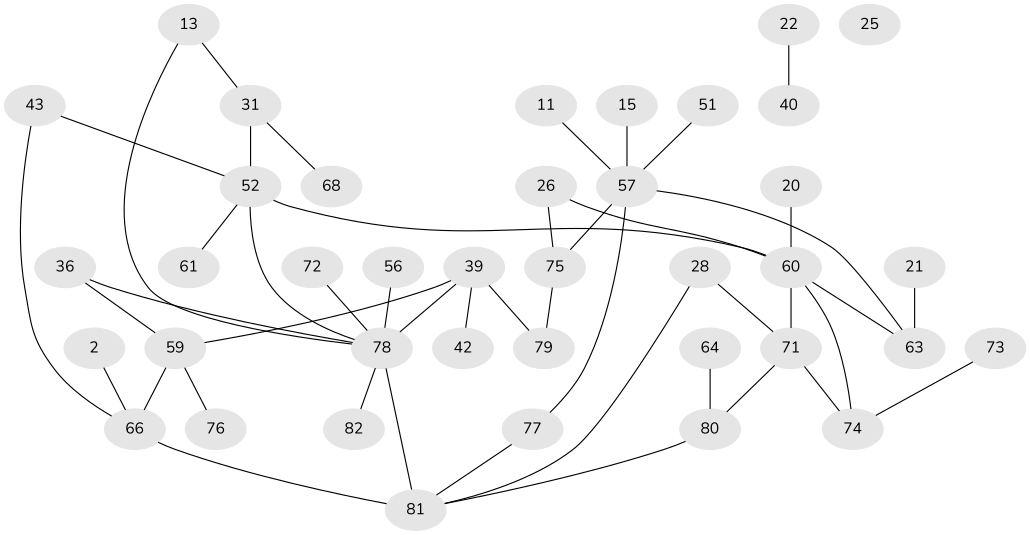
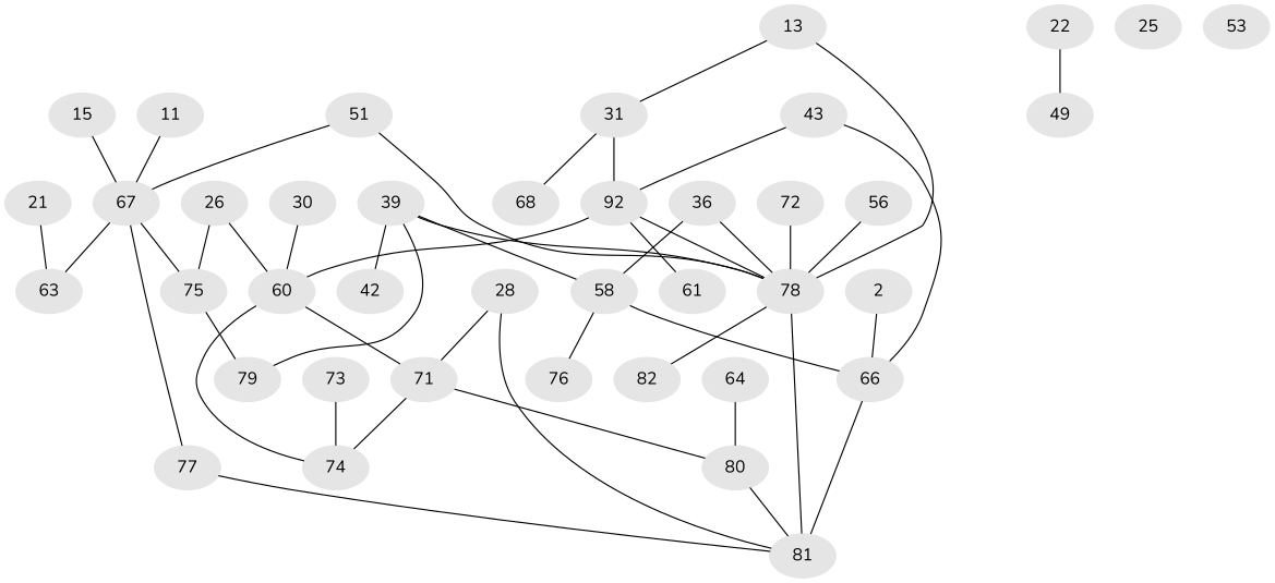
  graph {
    fontname=Nunito
    node [color=gray90 fontname=Nunito style=filled]
    edge [fontname=Nunito]
    66 [super="+41"]
    81 [super="+54+32+65"]
    2
-   57 [super="+33+46+6"]
+   57 [super="+33+46+6" label=67]
    63 [super="+38"]
    75 [super="+70"]
    77 [super="+17"]
    11
    31 [super="+4"]
-   52 [super="+18"]
+   52 [super="+18" label=92]
    68
    13
    78 [super="+62+15"]
    82
    n15 [label=15]
    60 [super="+12+45+47+59+50"]
    71 [super="+67+69"]
    74 [super="+36"]
-   20
+   20 [label=30]
    21
    22
-   40
+   40 [label=49]
    25
    26
    79
    80 [super="+7"]
    28
    42 [super="+30+34"]
    61
-   58 [super="+37+48" label=59]
+   58 [super="+37+48"]
    76
    n32 [label=36]
    39
    43 [super="+10"]
    72
    51
+   53
    56 [super="+19"]
    64
    73
    66 -- 81
    2 -- 66
    57 -- 63
    57 -- 75 [weight=2]
    57 -- 77
    75 -- 79
    77 -- 81
    11 -- 57
    31 -- 52
    31 -- 68
    52 -- 78 [weight=2]
    52 -- 60 [weight=2]
    52 -- 61
    13 -- 31
    13 -- 78
    78 -- 81 [weight=3]
    78 -- 82
    n15 -- 57
-   60 -- 63 [weight=3]
    60 -- 71
    60 -- 74
    71 -- 74
    71 -- 80
    20 -- 60
    21 -- 63
    22 -- 40
    26 -- 75
    26 -- 60
    80 -- 81
    28 -- 81
    28 -- 71
    58 -- 66 [weight=2]
    58 -- 76
    n32 -- 78
    n32 -- 58
    39 -- 78
    39 -- 79
    39 -- 42
    39 -- 58
    43 -- 66
    43 -- 52
    72 -- 78
    51 -- 57
+   51 -- 78
    56 -- 78 [weight=4]
    64 -- 80
    73 -- 74
  }
